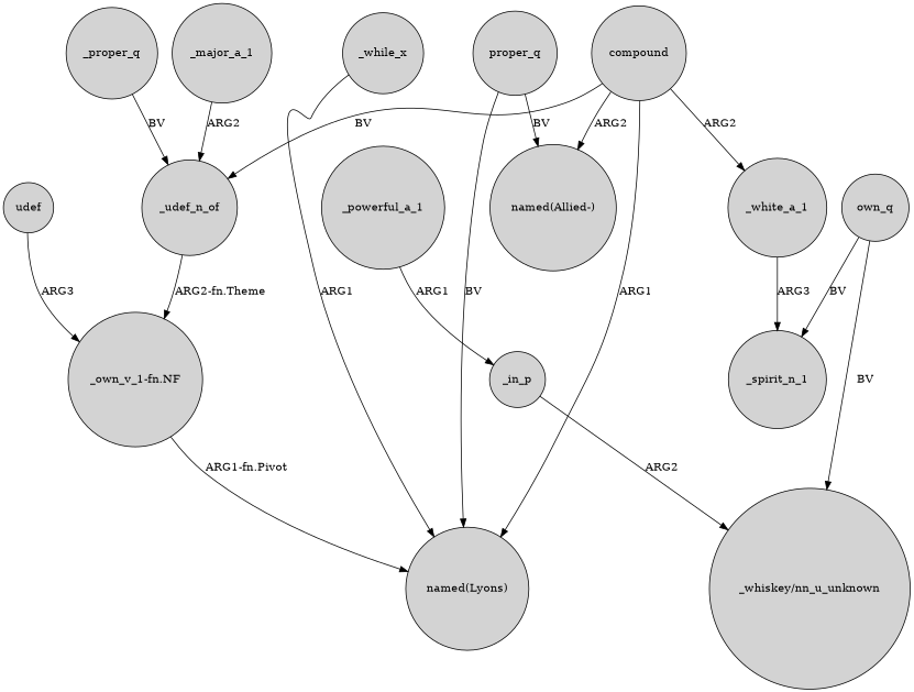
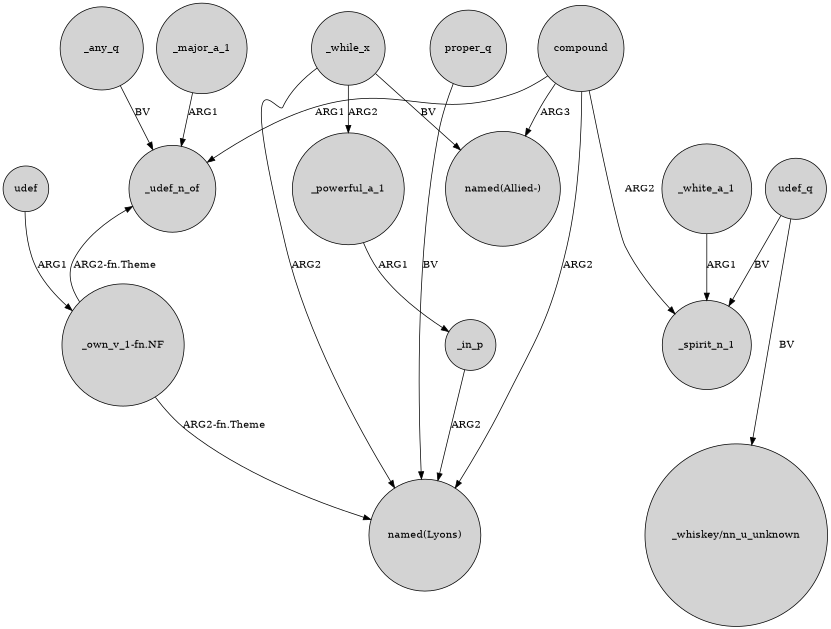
  digraph {
    node [shape=circle style=filled]
    n1 [label=_udef_n_of]
    _major_a_1
    compound
    "named(Lyons)"
    "named(Allied-)"
    _spirit_n_1
    _in_p
    "_whiskey/nn_u_unknown"
    _powerful_a_1
    proper_q
    "_own_v_1-fn.NF"
    n12 [label=udef]
-   _any_q [label=_proper_q]
+   _any_q
    _while_x
-   udef_q [label=own_q]
+   udef_q
    _white_a_1
-   _major_a_1 -> n1 [label=ARG2]
-   compound -> n1 [label=BV]
-   compound -> "named(Lyons)" [label=ARG1]
-   compound -> "named(Allied-)" [label=ARG2]
-   compound -> _white_a_1 [label=ARG2]
-   _in_p -> "_whiskey/nn_u_unknown" [label=ARG2]
+   _major_a_1 -> n1 [label=ARG1]
+   compound -> n1 [label=ARG1]
+   compound -> "named(Lyons)" [label=ARG2]
+   compound -> "named(Allied-)" [label=ARG3]
+   compound -> _spirit_n_1 [label=ARG2]
+   _in_p -> "named(Lyons)" [label=ARG2]
    _powerful_a_1 -> _in_p [label=ARG1]
    proper_q -> "named(Lyons)" [label=BV]
-   proper_q -> "named(Allied-)" [label=BV]
-   n1 -> "_own_v_1-fn.NF" [label="ARG2-fn.Theme"]
-   "_own_v_1-fn.NF" -> "named(Lyons)" [label="ARG1-fn.Pivot"]
-   n12 -> "_own_v_1-fn.NF" [label=ARG3]
+   _while_x -> "named(Allied-)" [label=BV]
+   "_own_v_1-fn.NF" -> n1 [label="ARG2-fn.Theme"]
+   "_own_v_1-fn.NF" -> "named(Lyons)" [label="ARG2-fn.Theme"]
+   n12 -> "_own_v_1-fn.NF" [label=ARG1]
    _any_q -> n1 [label=BV]
-   _while_x -> "named(Lyons)" [label=ARG1]
+   _while_x -> "named(Lyons)" [label=ARG2]
+   _while_x -> _powerful_a_1 [label=ARG2]
    udef_q -> _spirit_n_1 [label=BV]
    udef_q -> "_whiskey/nn_u_unknown" [label=BV]
-   _white_a_1 -> _spirit_n_1 [label=ARG3]
+   _white_a_1 -> _spirit_n_1 [label=ARG1]
  }
